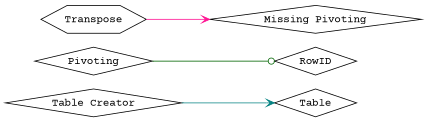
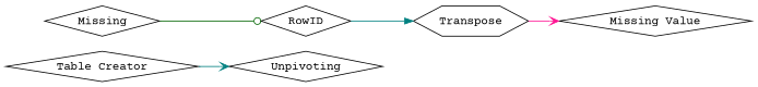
  digraph {
    fontname="Courier Prime"
    rankdir=LR
    node [fontname="Courier Prime" shape=diamond]
    edge [arrowhead=vee color=teal fontname="Courier Prime"]
    n1 [label="Table Creator"]
-   n2 [label=Table]
-   n3 [label=Pivoting]
+   n2 [label=Unpivoting]
+   n3 [label=Missing]
    n4 [label=RowID]
    n5 [label=Transpose shape=hexagon]
-   n6 [label="Missing Pivoting"]
+   n6 [label="Missing Value"]
    n1 -> n2
    n3 -> n4 [arrowhead=odot color=darkgreen]
+   n4 -> n5 [arrowhead=normal]
    n5 -> n6 [color=deeppink]
  }
